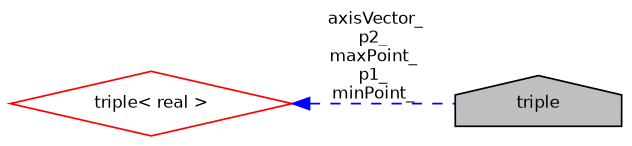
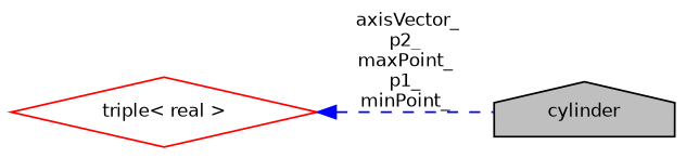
  digraph {
    rankdir=LR
    node [fontname=Helvetica fontsize=10 style=filled]
-   n1 [color=black fillcolor=grey75 fontcolor=black height=0.2 label=triple shape=house width=0.4]
+   n1 [color=black fillcolor=grey75 fontcolor=black height=0.2 label=cylinder shape=house width=0.4]
    n2 [color=red fillcolor=white height=0.2 label="triple\< real \>" shape=diamond width=0.4]
    n2 -> n1 [color=blue dir=back fontname=Helvetica fontsize=10 label=" axisVector_\np2_\nmaxPoint_\np1_\nminPoint_" labelfontname=Helvetica labelfontsize=10 style=dashed]
  }
